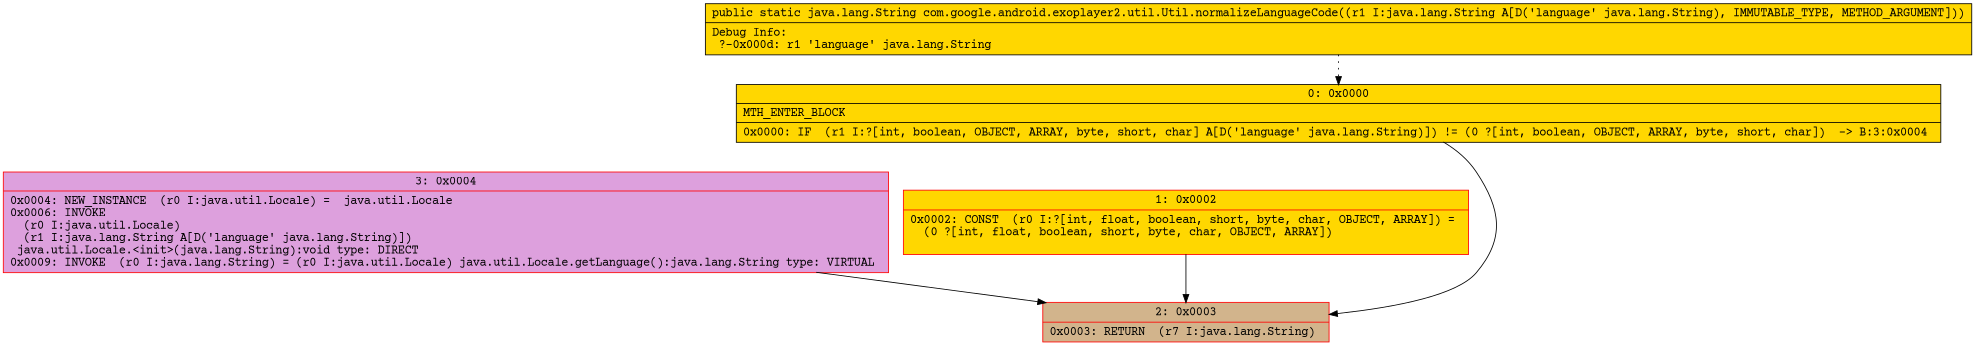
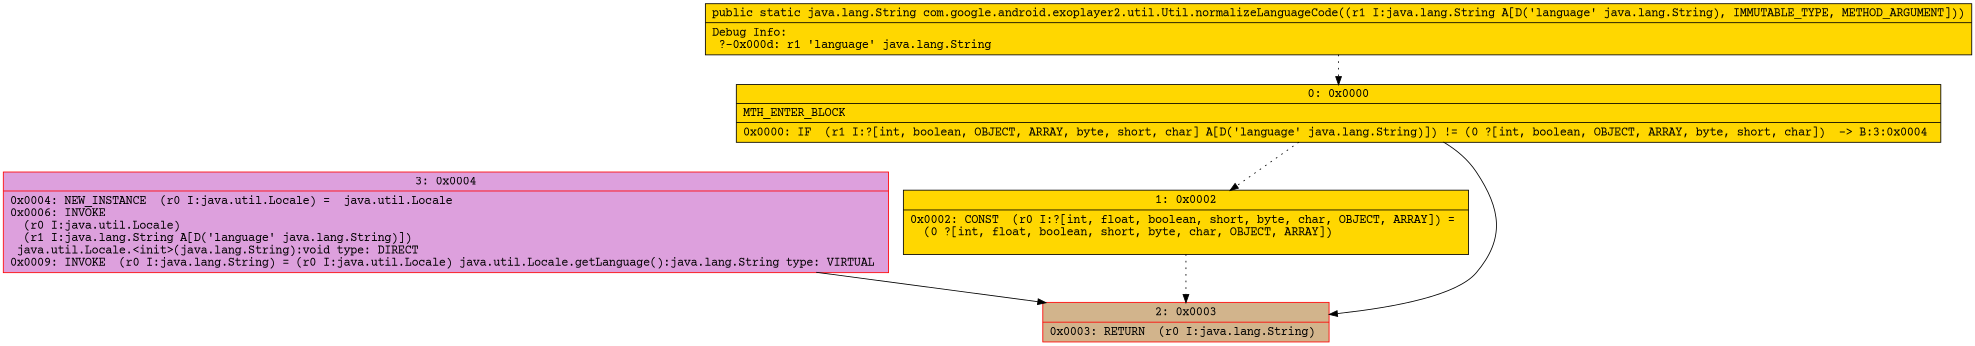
  digraph {
    fontname="Courier Prime"
    node [color=red fillcolor=gold fontname="Courier Prime" shape=record style=filled]
    edge [fontname="Courier Prime" style=solid]
    n1 [color=black label="{0\:\ 0x0000|MTH_ENTER_BLOCK\l|0x0000: IF  (r1 I:?[int, boolean, OBJECT, ARRAY, byte, short, char] A[D('language' java.lang.String)]) != (0 ?[int, boolean, OBJECT, ARRAY, byte, short, char])  \-\> B:3:0x0004 \l}"]
-   n2 [label="{1\:\ 0x0002|0x0002: CONST  (r0 I:?[int, float, boolean, short, byte, char, OBJECT, ARRAY]) = \l  (0 ?[int, float, boolean, short, byte, char, OBJECT, ARRAY])\l \l}"]
-   n3 [fillcolor=tan label="{2\:\ 0x0003|0x0003: RETURN  (r7 I:java.lang.String) \l}"]
+   n2 [color=black label="{1\:\ 0x0002|0x0002: CONST  (r0 I:?[int, float, boolean, short, byte, char, OBJECT, ARRAY]) = \l  (0 ?[int, float, boolean, short, byte, char, OBJECT, ARRAY])\l \l}"]
+   n3 [fillcolor=tan label="{2\:\ 0x0003|0x0003: RETURN  (r0 I:java.lang.String) \l}"]
    n4 [fillcolor=plum label="{3\:\ 0x0004|0x0004: NEW_INSTANCE  (r0 I:java.util.Locale) =  java.util.Locale \l0x0006: INVOKE  \l  (r0 I:java.util.Locale)\l  (r1 I:java.lang.String A[D('language' java.lang.String)])\l java.util.Locale.\<init\>(java.lang.String):void type: DIRECT \l0x0009: INVOKE  (r0 I:java.lang.String) = (r0 I:java.util.Locale) java.util.Locale.getLanguage():java.lang.String type: VIRTUAL \l}"]
    n5 [color=black label="{public static java.lang.String com.google.android.exoplayer2.util.Util.normalizeLanguageCode((r1 I:java.lang.String A[D('language' java.lang.String), IMMUTABLE_TYPE, METHOD_ARGUMENT]))  | Debug Info:\l  ?\-0x000d: r1 'language' java.lang.String\l}"]
+   n1 -> n2 [style=dotted]
    n1 -> n3
-   n2 -> n3
+   n2 -> n3 [style=dotted]
    n4 -> n3
    n5 -> n1 [style=dotted]
  }
